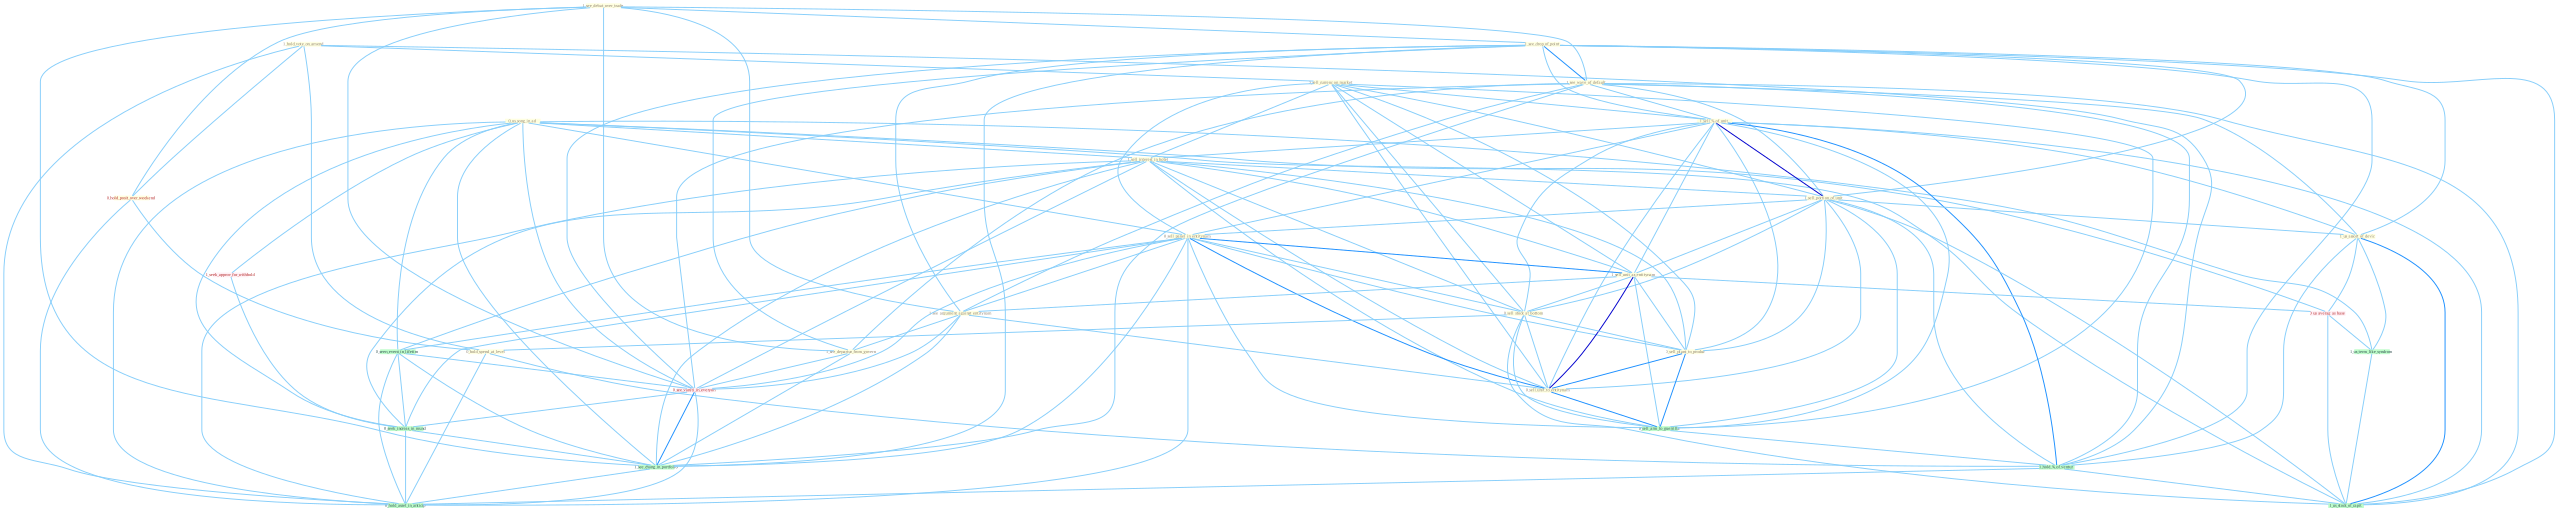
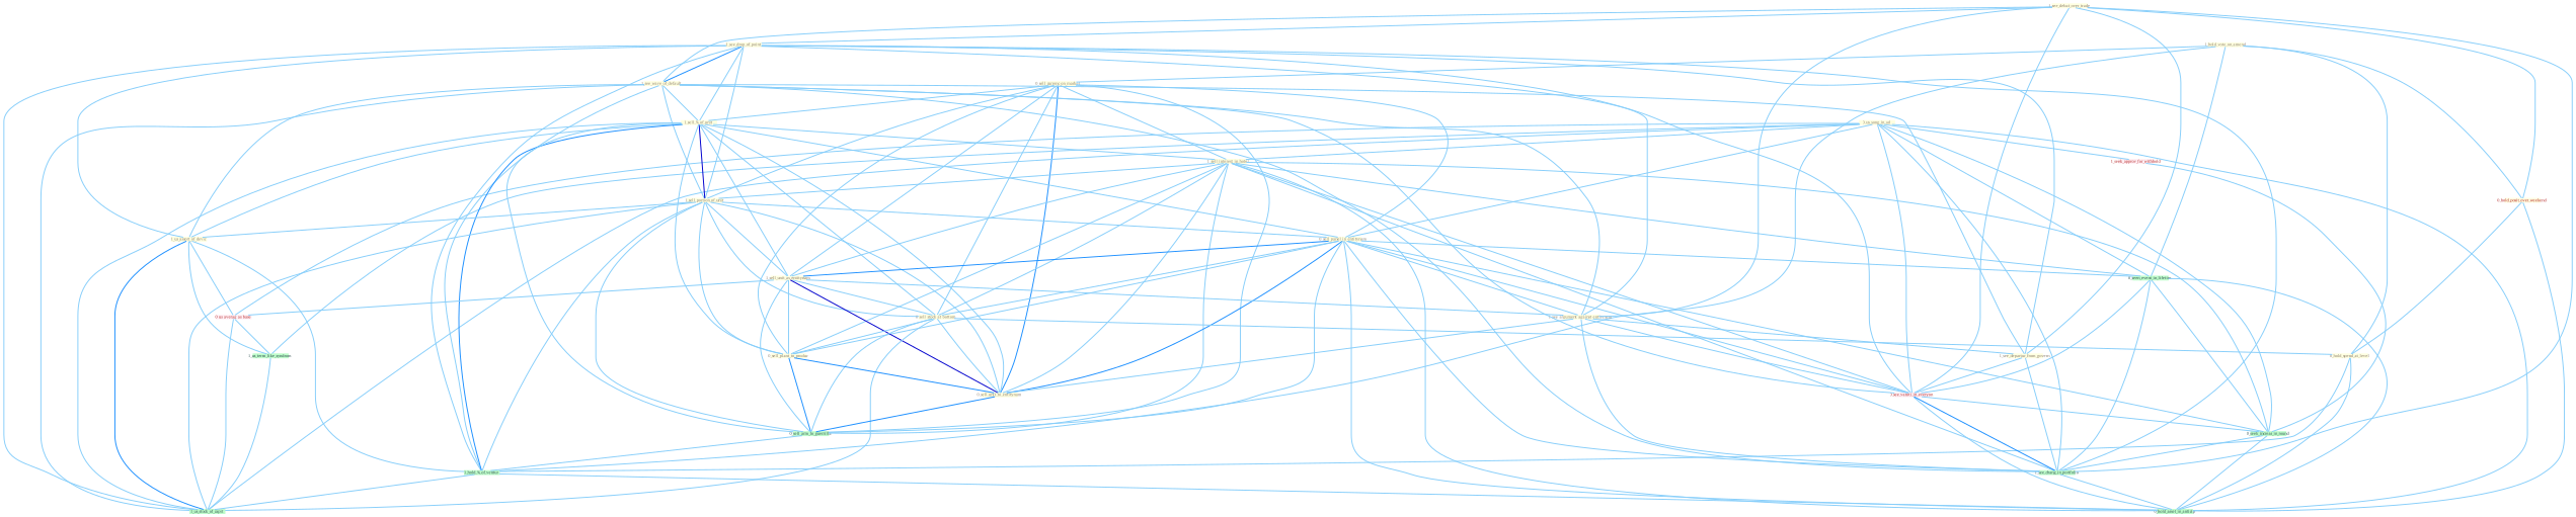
  graph {
    fontname="PT Serif"
    node [color="#ffffe0" fixedsize=true fontcolor="#8b7d6b" fontname="PT Serif" fontsize=4 shape=polygon style=filled]
    edge [color="#87cefa" fontname="PT Serif" w=1]
    "1_hold_vote_on_amend " [height=.06 width=.5]
    "0_sell_currenc_on_market " [height=.06 width=.5]
    "1_see_debat_over_trade " [height=.06 width=.5]
    "1_see_drop_of_point " [height=.06 width=.5]
    "1_see_wave_of_default " [height=.06 width=.5]
    "0_us_song_in_ad " [height=.06 width=.5]
    "1_sell_%_of_unit " [height=.06 width=.5]
    "1_sell_interest_in_hotel " [height=.06 width=.5]
    "0_hold_posit_over_weekend " [fontcolor="#b22222" height=.06 width=.5]
    "1_sell_portion_of_unit " [height=.06 width=.5]
    "1_us_assort_of_devic " [height=.06 width=.5]
    "0_sell_panel_in_entitynam " [height=.06 width=.5]
    "1_sell_unit_as_entitynam " [height=.06 width=.5]
    "1_see_argument_against_entitynam " [height=.06 width=.5]
    "0_sell_stock_at_bottom " [height=.06 width=.5]
    "0_sell_plant_to_produc " [height=.06 width=.5]
    "0_hold_spend_at_level " [height=.06 width=.5]
    "1_see_departur_from_govern " [height=.06 width=.5]
    "0_sell_unit_to_entitynam " [height=.06 width=.5]
    "0_us_averag_as_base " [color="#fff0f5" fontcolor="#b22222" height=.06 width=.5]
    "1_seek_approv_for_withhold " [color="#fff0f5" fontcolor="#b22222" height=.06 width=.5]
    "0_see_vaniti_in_everyon " [color="#fff0f5" fontcolor="#b22222" height=.06 width=.5]
    "1_hold_%_of_ventur " [color="#BDFCC9" fontcolor="#2f4f4f" height=.06 width=.5]
    "0_hold_asset_in_anticip " [color="#BDFCC9" fontcolor="#2f4f4f" height=.06 width=.5]
    "0_sell_arm_to_guerrilla " [color="#BDFCC9" fontcolor="#2f4f4f" height=.06 width=.5]
    "1_see_chang_in_portfolio " [color="#BDFCC9" fontcolor="#2f4f4f" height=.06 width=.5]
    "1_us_stock_of_capit " [color="#BDFCC9" fontcolor="#2f4f4f" height=.06 width=.5]
    "0_seen_event_in_lifetim " [color="#BDFCC9" fontcolor="#2f4f4f" height=.06 width=.5]
    "1_us_term_like_syndrom " [color="#BDFCC9" fontcolor="#2f4f4f" height=.06 width=.5]
    "0_seek_increas_in_round " [color="#BDFCC9" fontcolor="#2f4f4f" height=.06 width=.5]
    subgraph sub_1 {
      "1_hold_vote_on_amend "
      "0_sell_currenc_on_market "
      "1_see_debat_over_trade "
      "1_see_drop_of_point "
      "1_see_wave_of_default "
      "0_us_song_in_ad "
      "1_sell_%_of_unit "
      "1_sell_interest_in_hotel "
      "0_hold_posit_over_weekend "
      "1_sell_portion_of_unit "
      "1_us_assort_of_devic "
      "0_sell_panel_in_entitynam "
      "1_sell_unit_as_entitynam "
      "1_see_argument_against_entitynam "
      "0_sell_stock_at_bottom "
      "0_sell_plant_to_produc "
      "0_hold_spend_at_level "
      "1_see_departur_from_govern "
      "0_sell_unit_to_entitynam "
    }
    subgraph sub_2 {
      "0_us_averag_as_base "
      "1_seek_approv_for_withhold "
      "0_see_vaniti_in_everyon "
    }
    "1_hold_vote_on_amend " -- "0_sell_currenc_on_market "
    "1_hold_vote_on_amend " -- "0_hold_posit_over_weekend "
    "1_hold_vote_on_amend " -- "0_hold_spend_at_level "
    "1_hold_vote_on_amend " -- "1_hold_%_of_ventur "
-   "1_hold_vote_on_amend " -- "0_hold_asset_in_anticip "
+   "1_hold_vote_on_amend " -- "0_seen_event_in_lifetim "
    "0_sell_currenc_on_market " -- "1_sell_%_of_unit "
    "0_sell_currenc_on_market " -- "1_sell_interest_in_hotel "
    "0_sell_currenc_on_market " -- "1_sell_portion_of_unit "
    "0_sell_currenc_on_market " -- "0_sell_panel_in_entitynam "
    "0_sell_currenc_on_market " -- "1_sell_unit_as_entitynam "
    "0_sell_currenc_on_market " -- "0_sell_stock_at_bottom "
    "0_sell_currenc_on_market " -- "0_sell_plant_to_produc "
-   "0_sell_currenc_on_market " -- "0_sell_unit_to_entitynam "
+   "0_sell_currenc_on_market " -- "0_sell_unit_to_entitynam " [color="#1e90ff"]
    "0_sell_currenc_on_market " -- "0_sell_arm_to_guerrilla "
    "1_see_debat_over_trade " -- "1_see_drop_of_point "
    "1_see_debat_over_trade " -- "1_see_wave_of_default "
    "1_see_debat_over_trade " -- "0_hold_posit_over_weekend "
    "1_see_debat_over_trade " -- "1_see_argument_against_entitynam "
    "1_see_debat_over_trade " -- "1_see_departur_from_govern "
    "1_see_debat_over_trade " -- "0_see_vaniti_in_everyon "
    "1_see_debat_over_trade " -- "1_see_chang_in_portfolio "
    "1_see_drop_of_point " -- "1_see_wave_of_default " [color="#1e90ff" w=2]
    "1_see_drop_of_point " -- "1_sell_%_of_unit "
    "1_see_drop_of_point " -- "1_sell_portion_of_unit "
    "1_see_drop_of_point " -- "1_us_assort_of_devic "
    "1_see_drop_of_point " -- "1_see_argument_against_entitynam "
    "1_see_drop_of_point " -- "1_see_departur_from_govern "
    "1_see_drop_of_point " -- "0_see_vaniti_in_everyon "
    "1_see_drop_of_point " -- "1_hold_%_of_ventur "
    "1_see_drop_of_point " -- "1_see_chang_in_portfolio "
    "1_see_drop_of_point " -- "1_us_stock_of_capit "
    "1_see_wave_of_default " -- "1_sell_%_of_unit "
    "1_see_wave_of_default " -- "1_sell_portion_of_unit "
    "1_see_wave_of_default " -- "1_us_assort_of_devic "
    "1_see_wave_of_default " -- "1_see_argument_against_entitynam "
    "1_see_wave_of_default " -- "1_see_departur_from_govern "
    "1_see_wave_of_default " -- "0_see_vaniti_in_everyon "
    "1_see_wave_of_default " -- "1_hold_%_of_ventur "
    "1_see_wave_of_default " -- "1_see_chang_in_portfolio "
    "1_see_wave_of_default " -- "1_us_stock_of_capit "
    "0_us_song_in_ad " -- "1_sell_interest_in_hotel "
    "0_us_song_in_ad " -- "0_sell_panel_in_entitynam "
    "0_us_song_in_ad " -- "0_us_averag_as_base "
    "0_us_song_in_ad " -- "1_seek_approv_for_withhold "
    "0_us_song_in_ad " -- "0_see_vaniti_in_everyon "
    "0_us_song_in_ad " -- "0_hold_asset_in_anticip "
    "0_us_song_in_ad " -- "1_see_chang_in_portfolio "
    "0_us_song_in_ad " -- "1_us_stock_of_capit "
    "0_us_song_in_ad " -- "0_seen_event_in_lifetim "
    "0_us_song_in_ad " -- "1_us_term_like_syndrom "
    "0_us_song_in_ad " -- "0_seek_increas_in_round "
    "1_sell_%_of_unit " -- "1_sell_interest_in_hotel "
    "1_sell_%_of_unit " -- "1_sell_portion_of_unit " [color="#0000cd" w=3]
    "1_sell_%_of_unit " -- "1_us_assort_of_devic "
    "1_sell_%_of_unit " -- "0_sell_panel_in_entitynam "
    "1_sell_%_of_unit " -- "1_sell_unit_as_entitynam "
    "1_sell_%_of_unit " -- "0_sell_stock_at_bottom "
    "1_sell_%_of_unit " -- "0_sell_plant_to_produc "
    "1_sell_%_of_unit " -- "0_sell_unit_to_entitynam "
    "1_sell_%_of_unit " -- "1_hold_%_of_ventur " [color="#1e90ff" w=2]
    "1_sell_%_of_unit " -- "0_sell_arm_to_guerrilla "
    "1_sell_%_of_unit " -- "1_us_stock_of_capit "
    "1_sell_interest_in_hotel " -- "1_sell_portion_of_unit "
    "1_sell_interest_in_hotel " -- "1_sell_unit_as_entitynam "
    "1_sell_interest_in_hotel " -- "0_sell_stock_at_bottom "
    "1_sell_interest_in_hotel " -- "0_sell_plant_to_produc "
    "1_sell_interest_in_hotel " -- "0_sell_unit_to_entitynam "
    "1_sell_interest_in_hotel " -- "0_see_vaniti_in_everyon "
    "1_sell_interest_in_hotel " -- "0_hold_asset_in_anticip "
    "1_sell_interest_in_hotel " -- "0_sell_arm_to_guerrilla "
    "1_sell_interest_in_hotel " -- "1_see_chang_in_portfolio "
    "1_sell_interest_in_hotel " -- "0_seen_event_in_lifetim "
    "1_sell_interest_in_hotel " -- "0_seek_increas_in_round "
    "0_hold_posit_over_weekend " -- "0_hold_spend_at_level "
    "0_hold_posit_over_weekend " -- "0_hold_asset_in_anticip "
    "1_sell_portion_of_unit " -- "1_us_assort_of_devic "
    "1_sell_portion_of_unit " -- "0_sell_panel_in_entitynam "
    "1_sell_portion_of_unit " -- "1_sell_unit_as_entitynam "
    "1_sell_portion_of_unit " -- "0_sell_stock_at_bottom "
    "1_sell_portion_of_unit " -- "0_sell_plant_to_produc "
    "1_sell_portion_of_unit " -- "0_sell_unit_to_entitynam "
    "1_sell_portion_of_unit " -- "1_hold_%_of_ventur "
    "1_sell_portion_of_unit " -- "0_sell_arm_to_guerrilla "
    "1_sell_portion_of_unit " -- "1_us_stock_of_capit "
    "1_us_assort_of_devic " -- "0_us_averag_as_base "
    "1_us_assort_of_devic " -- "1_hold_%_of_ventur "
    "1_us_assort_of_devic " -- "1_us_stock_of_capit " [color="#1e90ff" w=2]
    "1_us_assort_of_devic " -- "1_us_term_like_syndrom "
    "0_sell_panel_in_entitynam " -- "1_sell_unit_as_entitynam " [color="#1e90ff" w=2]
    "0_sell_panel_in_entitynam " -- "1_see_argument_against_entitynam "
    "0_sell_panel_in_entitynam " -- "0_sell_stock_at_bottom "
    "0_sell_panel_in_entitynam " -- "0_sell_plant_to_produc "
    "0_sell_panel_in_entitynam " -- "0_sell_unit_to_entitynam " [color="#1e90ff" w=2]
    "0_sell_panel_in_entitynam " -- "0_see_vaniti_in_everyon "
    "0_sell_panel_in_entitynam " -- "0_hold_asset_in_anticip "
    "0_sell_panel_in_entitynam " -- "0_sell_arm_to_guerrilla "
    "0_sell_panel_in_entitynam " -- "1_see_chang_in_portfolio "
    "0_sell_panel_in_entitynam " -- "0_seen_event_in_lifetim "
    "0_sell_panel_in_entitynam " -- "0_seek_increas_in_round "
    "1_sell_unit_as_entitynam " -- "1_see_argument_against_entitynam "
    "1_sell_unit_as_entitynam " -- "0_sell_stock_at_bottom "
    "1_sell_unit_as_entitynam " -- "0_sell_plant_to_produc "
    "1_sell_unit_as_entitynam " -- "0_sell_unit_to_entitynam " [color="#0000cd" w=3]
    "1_sell_unit_as_entitynam " -- "0_us_averag_as_base "
    "1_sell_unit_as_entitynam " -- "0_sell_arm_to_guerrilla "
    "1_see_argument_against_entitynam " -- "1_see_departur_from_govern "
    "1_see_argument_against_entitynam " -- "0_sell_unit_to_entitynam "
    "1_see_argument_against_entitynam " -- "0_see_vaniti_in_everyon "
    "1_see_argument_against_entitynam " -- "1_see_chang_in_portfolio "
    "0_sell_stock_at_bottom " -- "0_sell_plant_to_produc "
    "0_sell_stock_at_bottom " -- "0_hold_spend_at_level "
    "0_sell_stock_at_bottom " -- "0_sell_unit_to_entitynam "
    "0_sell_stock_at_bottom " -- "0_sell_arm_to_guerrilla "
    "0_sell_stock_at_bottom " -- "1_us_stock_of_capit "
    "0_sell_plant_to_produc " -- "0_sell_unit_to_entitynam " [color="#1e90ff" w=2]
    "0_sell_plant_to_produc " -- "0_sell_arm_to_guerrilla " [color="#1e90ff" w=2]
    "0_hold_spend_at_level " -- "1_hold_%_of_ventur "
    "0_hold_spend_at_level " -- "0_hold_asset_in_anticip "
    "1_see_departur_from_govern " -- "0_see_vaniti_in_everyon "
    "1_see_departur_from_govern " -- "1_see_chang_in_portfolio "
    "0_sell_unit_to_entitynam " -- "0_sell_arm_to_guerrilla " [color="#1e90ff" w=2]
    "0_us_averag_as_base " -- "1_us_stock_of_capit "
    "0_us_averag_as_base " -- "1_us_term_like_syndrom "
    "1_seek_approv_for_withhold " -- "0_seek_increas_in_round "
    "0_see_vaniti_in_everyon " -- "0_hold_asset_in_anticip "
    "0_see_vaniti_in_everyon " -- "1_see_chang_in_portfolio " [color="#1e90ff" w=2]
    "0_see_vaniti_in_everyon " -- "0_seek_increas_in_round "
    "1_hold_%_of_ventur " -- "0_hold_asset_in_anticip "
    "1_hold_%_of_ventur " -- "1_us_stock_of_capit "
    "0_sell_arm_to_guerrilla " -- "1_hold_%_of_ventur "
    "1_see_chang_in_portfolio " -- "0_hold_asset_in_anticip "
    "0_seen_event_in_lifetim " -- "0_see_vaniti_in_everyon "
    "0_seen_event_in_lifetim " -- "0_hold_asset_in_anticip "
    "0_seen_event_in_lifetim " -- "1_see_chang_in_portfolio "
    "0_seen_event_in_lifetim " -- "0_seek_increas_in_round "
    "1_us_term_like_syndrom " -- "1_us_stock_of_capit "
    "0_seek_increas_in_round " -- "0_hold_asset_in_anticip "
    "0_seek_increas_in_round " -- "1_see_chang_in_portfolio "
  }
